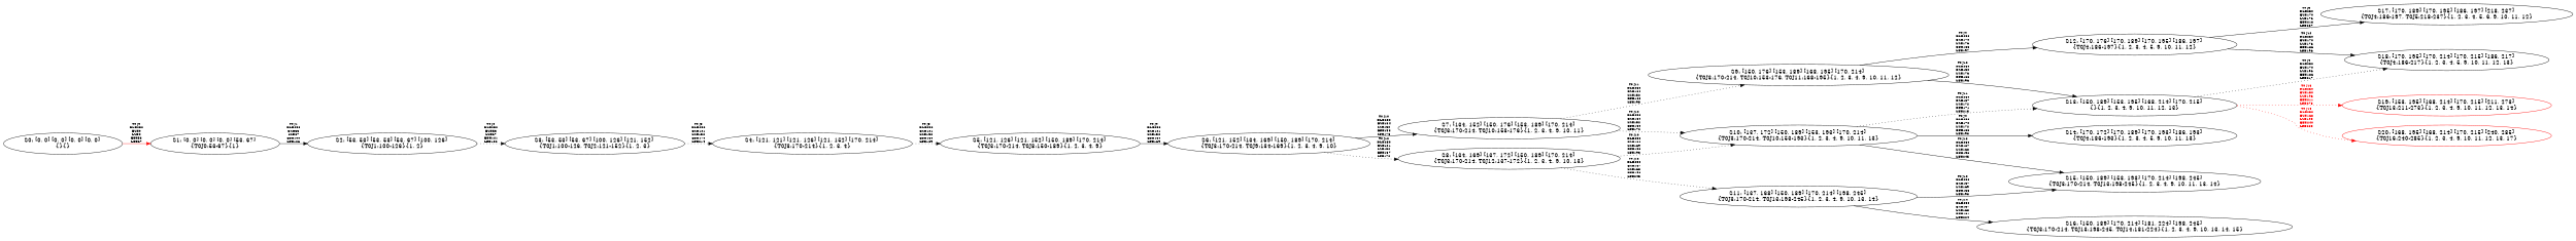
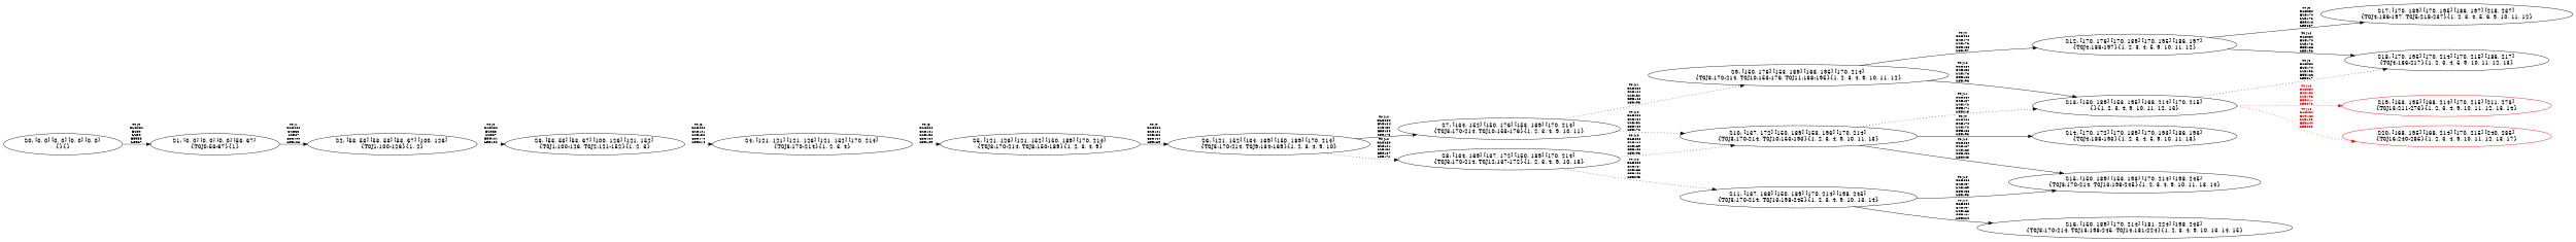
  digraph {
    rankdir=LR
    edge [fontsize=8 style=solid]
    n1 [label="S0: [0, 0] [0, 0] [0, 0] [0, 0] \n{}{}"]
    n2 [label="S1: [0, 0] [0, 0] [0, 0] [53, 67] \n{T0J0:53-67}{1}"]
    n3 [label="S2: [53, 53] [53, 53] [53, 67] [100, 126] \n{T0J1:100-126}{1, 2}"]
    n4 [label="S3: [53, 53] [53, 67] [100, 126] [121, 152] \n{T0J1:100-126, T0J2:121-152}{1, 2, 3}"]
    n5 [label="S4: [121, 121] [121, 126] [121, 152] [170, 214] \n{T0J3:170-214}{1, 2, 3, 4}"]
    n6 [label="S5: [121, 126] [121, 152] [150, 189] [170, 214] \n{T0J3:170-214, T0J8:150-189}{1, 2, 3, 4, 9}"]
    n7 [label="S6: [121, 152] [134, 169] [150, 189] [170, 214] \n{T0J3:170-214, T0J9:134-169}{1, 2, 3, 4, 9, 10}"]
    n8 [label="S7: [134, 152] [150, 176] [153, 189] [170, 214] \n{T0J3:170-214, T0J10:153-176}{1, 2, 3, 4, 9, 10, 11}"]
    n9 [label="S8: [134, 169] [137, 172] [150, 189] [170, 214] \n{T0J3:170-214, T0J12:137-172}{1, 2, 3, 4, 9, 10, 13}"]
    n10 [label="S9: [150, 176] [153, 189] [168, 195] [170, 214] \n{T0J3:170-214, T0J10:153-176, T0J11:168-195}{1, 2, 3, 4, 9, 10, 11, 12}"]
    n11 [label="S10: [137, 172] [150, 189] [153, 193] [170, 214] \n{T0J3:170-214, T0J10:153-193}{1, 2, 3, 4, 9, 10, 11, 13}"]
    n12 [label="S11: [137, 168] [150, 189] [170, 214] [198, 245] \n{T0J3:170-214, T0J13:198-245}{1, 2, 3, 4, 9, 10, 13, 14}"]
    n13 [label="S12: [170, 176] [170, 189] [170, 195] [186, 197] \n{T0J4:186-197}{1, 2, 3, 4, 5, 9, 10, 11, 12}"]
    n14 [label="S13: [150, 189] [153, 195] [168, 214] [170, 215] \n{}{1, 2, 3, 4, 9, 10, 11, 12, 13}"]
    n15 [label="S14: [170, 172] [170, 189] [170, 193] [186, 193] \n{T0J4:186-193}{1, 2, 3, 4, 5, 9, 10, 11, 13}"]
    n16 [label="S15: [150, 189] [153, 193] [170, 214] [198, 245] \n{T0J3:170-214, T0J13:198-245}{1, 2, 3, 4, 9, 10, 11, 13, 14}"]
    n17 [label="S16: [150, 189] [170, 214] [181, 224] [198, 245] \n{T0J3:170-214, T0J13:198-245, T0J14:181-224}{1, 2, 3, 4, 9, 10, 13, 14, 15}"]
    n18 [label="S17: [170, 189] [170, 195] [186, 197] [218, 237] \n{T0J4:186-197, T0J5:218-237}{1, 2, 3, 4, 5, 6, 9, 10, 11, 12}"]
    n19 [label="S18: [170, 195] [170, 214] [170, 215] [186, 217] \n{T0J4:186-217}{1, 2, 3, 4, 5, 9, 10, 11, 12, 13}"]
    n20 [color=Red label="S19: [153, 195] [168, 214] [170, 215] [211, 273] \n{T0J13:211-273}{1, 2, 3, 4, 9, 10, 11, 12, 13, 14}"]
    n21 [color=Red label="S20: [168, 195] [168, 214] [170, 215] [240, 285] \n{T0J16:240-285}{1, 2, 3, 4, 9, 10, 11, 12, 13, 17}"]
-   n1 -> n2 [label="T0 J0\nDL=250\nES=0\nLS=0\nEF=53\nLF=67" color=Red]
+   n1 -> n2 [label="T0 J0\nDL=250\nES=0\nLS=0\nEF=53\nLF=67"]
    n2 -> n3 [label="T0 J1\nDL=250\nES=53\nLS=67\nEF=100\nLF=126"]
    n3 -> n4 [label="T0 J2\nDL=250\nES=53\nLS=67\nEF=121\nLF=152" style=dotted]
    n4 -> n5 [label="T0 J3\nDL=250\nES=121\nLS=152\nEF=170\nLF=214" style=dotted]
    n5 -> n6 [label="T0 J8\nDL=250\nES=121\nLS=152\nEF=150\nLF=189" style=dotted]
    n6 -> n7 [label="T0 J9\nDL=250\nES=121\nLS=152\nEF=134\nLF=169"]
    n7 -> n8 [label="T0 J10\nDL=250\nES=134\nLS=152\nEF=153\nLF=176"]
    n7 -> n9 [label="T0 J12\nDL=250\nES=121\nLS=152\nEF=137\nLF=172" style=dotted]
    n8 -> n10 [label="T0 J11\nDL=250\nES=134\nLS=152\nEF=168\nLF=195" style=dotted]
    n8 -> n11 [label="T0 J12\nDL=250\nES=134\nLS=152\nEF=150\nLF=172" style=dotted]
    n9 -> n11 [label="T0 J10\nDL=250\nES=134\nLS=169\nEF=153\nLF=193" style=dotted]
    n9 -> n12 [label="T0 J13\nDL=250\nES=137\nLS=168\nEF=198\nLF=245" style=dotted]
    n10 -> n13 [label="T0 J4\nDL=250\nES=170\nLS=176\nEF=186\nLF=197"]
    n10 -> n14 [label="T0 J12\nDL=250\nES=150\nLS=176\nEF=166\nLF=196"]
    n11 -> n14 [label="T0 J11\nDL=250\nES=137\nLS=172\nEF=171\nLF=215" style=dotted]
    n11 -> n15 [label="T0 J4\nDL=250\nES=170\nLS=172\nEF=186\nLF=193"]
    n11 -> n16 [label="T0 J13\nDL=250\nES=137\nLS=168\nEF=198\nLF=245"]
    n12 -> n16 [label="T0 J10\nDL=250\nES=137\nLS=169\nEF=156\nLF=193"]
    n12 -> n17 [label="T0 J14\nDL=250\nES=137\nLS=168\nEF=181\nLF=224"]
    n13 -> n18 [label="T0 J5\nDL=250\nES=170\nLS=176\nEF=218\nLF=237"]
    n13 -> n19 [label="T0 J12\nDL=250\nES=170\nLS=176\nEF=186\nLF=196"]
    n14 -> n19 [label="T0 J4\nDL=250\nES=170\nLS=196\nEF=186\nLF=217" style=dotted]
    n14 -> n20 [color=Red fontcolor=Red label="T0 J13\nDL=250\nES=150\nLS=196\nEF=211\nLF=273" style=dotted]
    n14 -> n21 [color=Red fontcolor=Red label="T0 J16\nDL=250\nES=168\nLS=195\nEF=240\nLF=285" style=dotted]
  }
